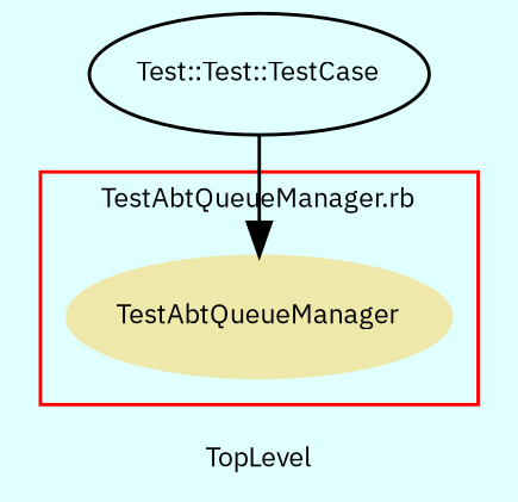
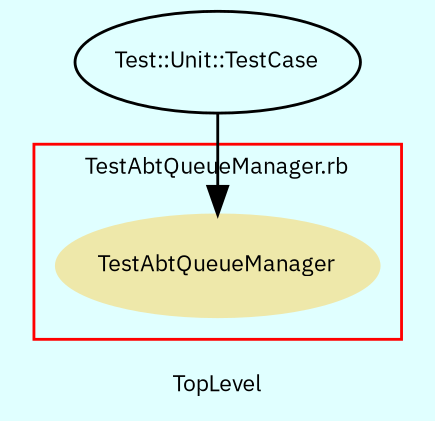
  digraph {
    bgcolor=lightcyan1
    compound=true
    fontname="IBM Plex Sans"
    fontsize=8
    label=TopLevel
    node [fontname="IBM Plex Sans" fontsize=8]
    n1 [color=palegoldenrod fontcolor=black label=TestAbtQueueManager shape=ellipse style=filled]
-   n2 [color=black label="Test::Test::TestCase"]
+   n2 [color=black label="Test::Unit::TestCase"]
    subgraph cluster_1 {
      color=red
      label="TestAbtQueueManager.rb"
      n1
    }
    n2 -> n1 [fontname="IBM Plex Sans"]
  }
